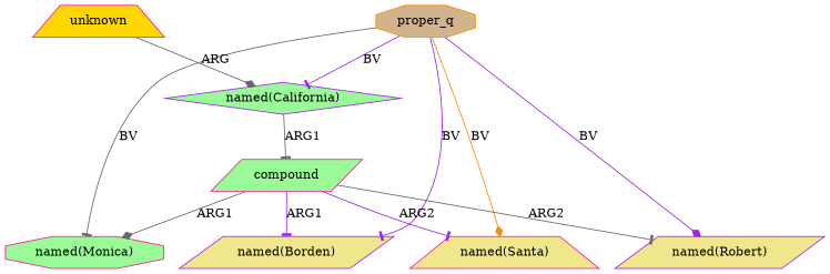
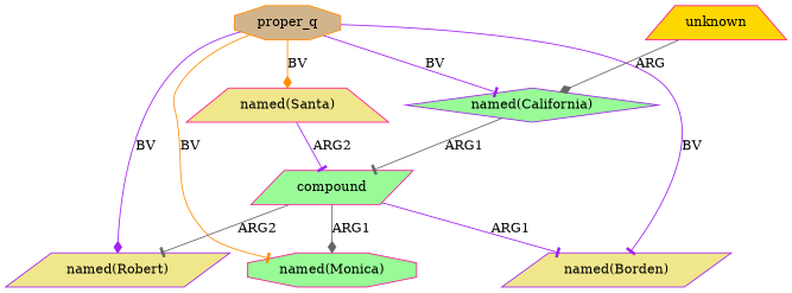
  digraph {
    node [color=deeppink fillcolor=khaki shape=parallelogram style=filled]
    edge [arrowhead=tee color=purple]
    proper_q [color=darkorange fillcolor=tan shape=octagon]
    "named(Borden)" [color=purple]
    "named(Santa)" [shape=trapezium]
    "named(California)" [color=purple fillcolor=palegreen shape=diamond]
    "named(Robert)" [color=purple]
    "named(Monica)" [fillcolor=palegreen shape=octagon]
    compound [fillcolor=palegreen]
    unknown [fillcolor=gold shape=trapezium]
    proper_q -> "named(Borden)" [label=BV]
    proper_q -> "named(Santa)" [arrowhead=diamond color=darkorange label=BV]
    proper_q -> "named(California)" [label=BV]
    proper_q -> "named(Robert)" [arrowhead=diamond label=BV]
-   proper_q -> "named(Monica)" [color=gray40 label=BV]
+   proper_q -> "named(Monica)" [color=darkorange label=BV]
    "named(California)" -> compound [color=gray40 label=ARG1]
    compound -> "named(Borden)" [label=ARG1]
-   compound -> "named(Santa)" [label=ARG2]
+   "named(Santa)" -> compound [label=ARG2]
    compound -> "named(Robert)" [color=gray40 label=ARG2]
    compound -> "named(Monica)" [arrowhead=diamond color=gray40 label=ARG1]
    unknown -> "named(California)" [arrowhead=diamond color=gray40 label=ARG]
  }
